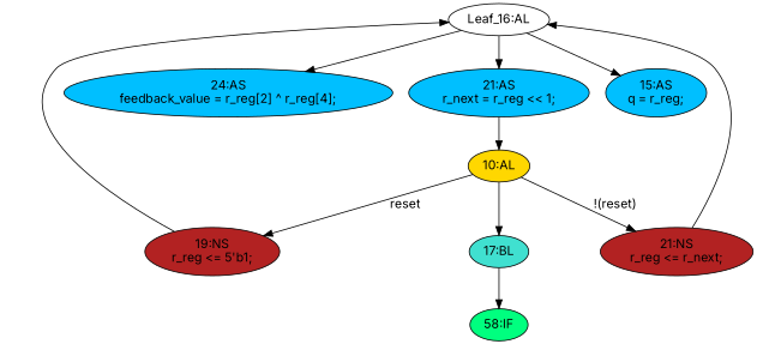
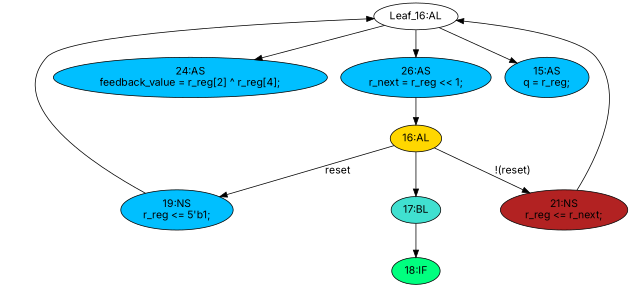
  strict digraph {
    fontname=Inter
    node [fillcolor=deepskyblue fontname=Inter statements="[]" style=filled typ=Assign]
    edge [fontname=Inter]
    n1 [ast="<pyverilog.vparser.ast.Assign object at 0x7fa9d6de7e90>" def_var="['feedback_value']" label="24:AS\nfeedback_value = r_reg[2] ^ r_reg[4];" use_var="['r_reg', 'r_reg']"]
-   n2 [ast="<pyverilog.vparser.ast.IfStatement object at 0x7fa9d6d8e550>" fillcolor=springgreen label="58:IF" typ=IfStatement]
-   n3 [ast="<pyverilog.vparser.ast.NonblockingSubstitution object at 0x7fa9d6d8ecd0>" fillcolor=firebrick label="19:NS\nr_reg <= 5'b1;" statements="[<pyverilog.vparser.ast.NonblockingSubstitution object at 0x7fa9d6d8ecd0>]" typ=NonblockingSubstitution]
+   n2 [ast="<pyverilog.vparser.ast.IfStatement object at 0x7fa9d6d8e550>" fillcolor=springgreen label="18:IF" typ=IfStatement]
+   n3 [ast="<pyverilog.vparser.ast.NonblockingSubstitution object at 0x7fa9d6d8ecd0>" label="19:NS\nr_reg <= 5'b1;" statements="[<pyverilog.vparser.ast.NonblockingSubstitution object at 0x7fa9d6d8ecd0>]" typ=NonblockingSubstitution]
    n4 [def_var="['r_reg']" label="Leaf_16:AL" fillcolor="" statements="" style="" typ=""]
    n5 [ast="<pyverilog.vparser.ast.NonblockingSubstitution object at 0x7fa9d6df2390>" fillcolor=firebrick label="21:NS\nr_reg <= r_next;" statements="[<pyverilog.vparser.ast.NonblockingSubstitution object at 0x7fa9d6df2390>]" typ=NonblockingSubstitution]
-   n6 [ast="<pyverilog.vparser.ast.Assign object at 0x7fa9d6de7d10>" def_var="['r_next']" label="21:AS\nr_next = r_reg << 1;" use_var="['r_reg']"]
+   n6 [ast="<pyverilog.vparser.ast.Assign object at 0x7fa9d6de7d10>" def_var="['r_next']" label="26:AS\nr_next = r_reg << 1;" use_var="['r_reg']"]
    n7 [ast="<pyverilog.vparser.ast.Assign object at 0x7fa9d6d96750>" def_var="['q']" label="15:AS\nq = r_reg;" use_var="['r_reg']"]
-   n8 [ast="<pyverilog.vparser.ast.Always object at 0x7fa9d6de4210>" clk_sens=True fillcolor=gold label="10:AL" sens="['clk', 'reset']" typ=Always use_var="['reset', 'r_next']"]
+   n8 [ast="<pyverilog.vparser.ast.Always object at 0x7fa9d6de4210>" clk_sens=True fillcolor=gold label="16:AL" sens="['clk', 'reset']" typ=Always use_var="['reset', 'r_next']"]
    n9 [ast="<pyverilog.vparser.ast.Block object at 0x7fa9d6de4890>" fillcolor=turquoise label="17:BL" typ=Block]
    n3 -> n4 [cond="[]" lineno=None]
    n4 -> n1
    n4 -> n6
    n4 -> n7
    n5 -> n4 [cond="[]" lineno=None]
    n6 -> n8
    n8 -> n3 [cond="['reset']" label=reset lineno=18]
    n8 -> n5 [cond="['reset']" label="!(reset)" lineno=18]
    n8 -> n9 [cond="[]" lineno=None]
    n9 -> n2 [cond="[]" lineno=None]
  }
